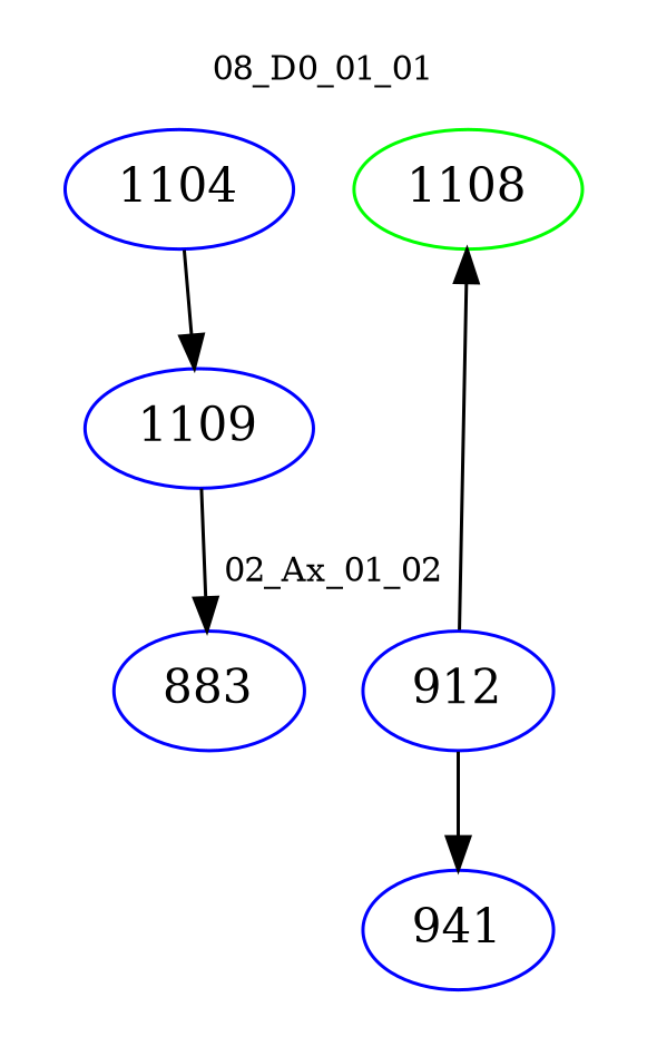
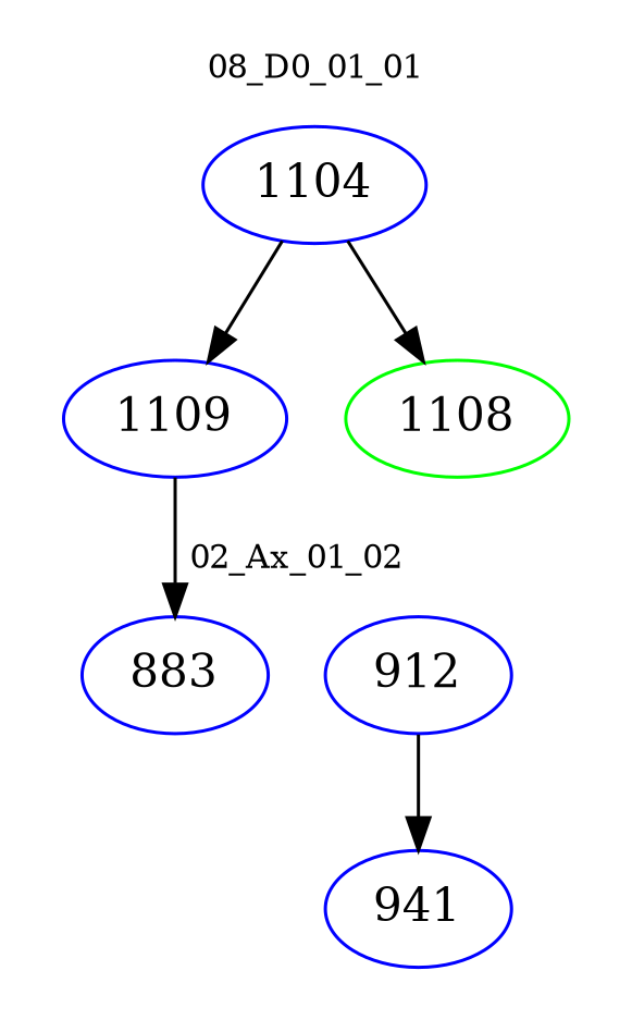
  digraph {
    node [color=blue]
    edge [color=black]
    n1 [label=912]
    n2 [label=883]
    n3 [label=941]
    n4 [label=1104]
    n5 [label=1109]
    n6 [color=green label=1108]
    subgraph cluster_1 {
      color=white
      fontsize=10
      label="02_Ax_01_02"
      n1
      n2
      n3
    }
    subgraph cluster_2 {
      color=white
      fontsize=10
      label="08_D0_01_01"
      n4
      n5
      n6
    }
    n1 -> n3
    n4 -> n5
-   n1 -> n6
+   n4 -> n6
    n5 -> n2
  }
